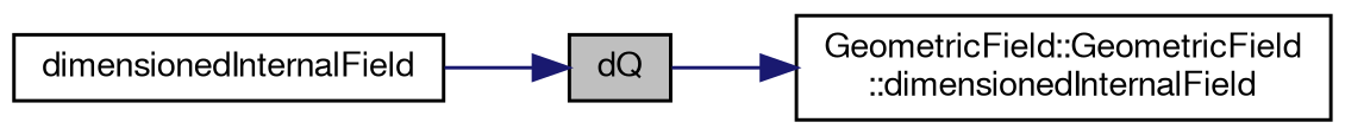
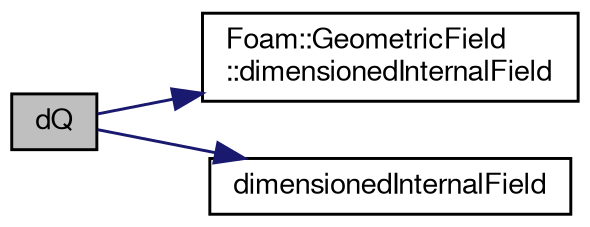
  digraph {
    rankdir=LR
    node [color=black fontname=FreeSans fontsize=10 shape=record]
    edge [color=midnightblue fontname=FreeSans fontsize=10 labelfontname=FreeSans labelfontsize=10 style=solid]
    n1 [fillcolor=grey75 fontcolor=black height=0.2 label=dQ style=filled width=0.4]
-   n2 [height=0.2 label="GeometricField::GeometricField\l::dimensionedInternalField" width=0.4]
+   n2 [height=0.2 label="Foam::GeometricField\l::dimensionedInternalField" width=0.4]
    n3 [height=0.2 label=dimensionedInternalField width=0.4]
    n1 -> n2
-   n3 -> n1
+   n1 -> n3
  }
